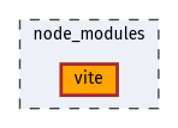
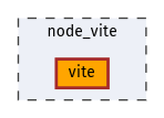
  digraph {
    compound=true
    fontname="Fira Sans"
    n1 [color=brown fillcolor=orange fontname="Fira Sans" fontsize=10 height=0.2 label=vite shape=box style="filled,bold" width=0.4]
    subgraph cluster_1 {
      bgcolor="#edf0f7"
      fontsize=10
-     label=node_modules
+     label=node_vite
      pencolor=grey25
      style="filled,dashed"
      n1
    }
  }
